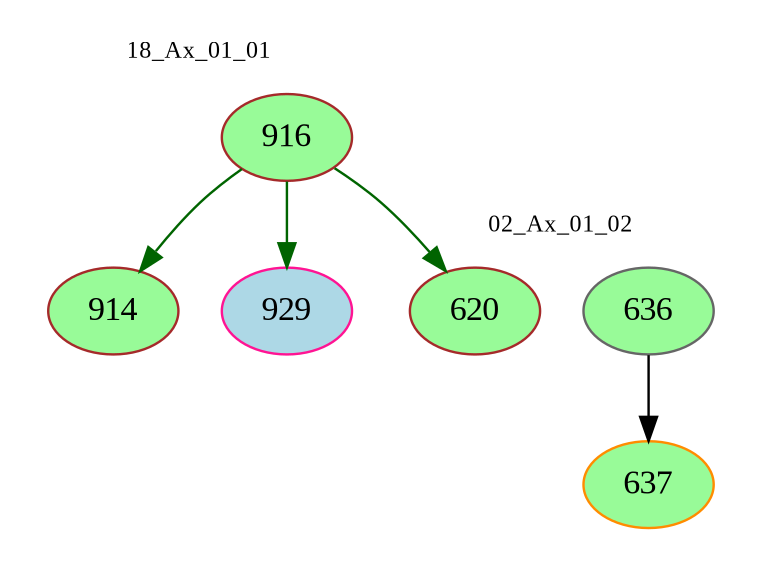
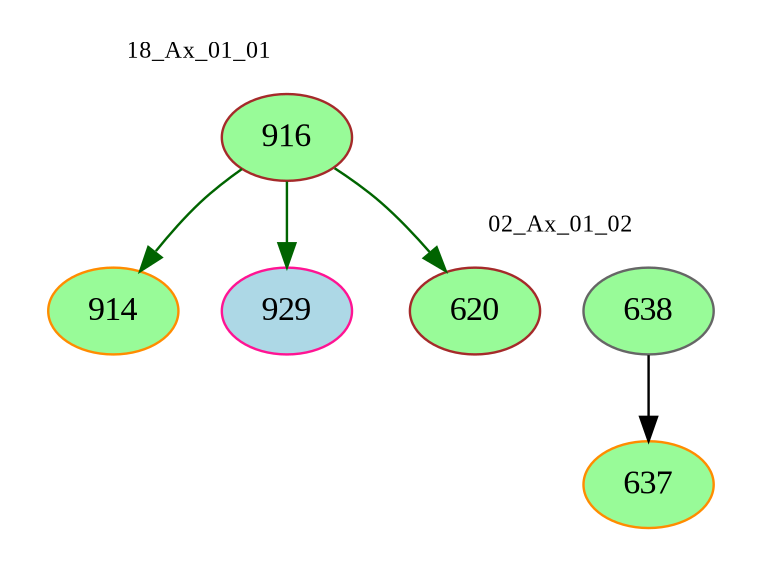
  digraph {
    fontname="Liberation Serif"
    node [color=brown fillcolor=palegreen fontname="Liberation Serif" style=filled]
    edge [color=darkgreen fontname="Liberation Serif"]
    n1 [label=916]
-   n2 [label=914]
+   n2 [color=darkorange label=914]
    n3 [color=deeppink fillcolor=lightblue label=929]
-   n4 [color=gray40 label=636]
+   n4 [color=gray40 label=638]
    n5 [label=620]
    n6 [color=darkorange label=637]
    subgraph cluster_1 {
      color=white
      fontsize=10
      label="18_Ax_01_01"
      n1
      n2
      n3
    }
    subgraph cluster_2 {
      color=white
      fontsize=10
      label="02_Ax_01_02"
      n4
      n5
      n6
    }
    n1 -> n2
    n1 -> n3
    n1 -> n5
    n4 -> n6 [color=black]
  }
